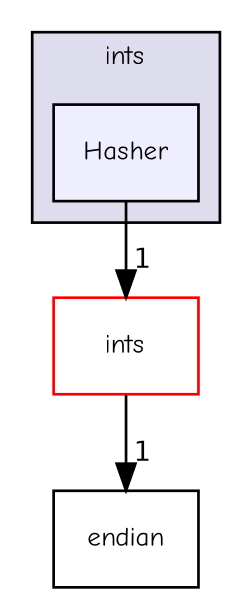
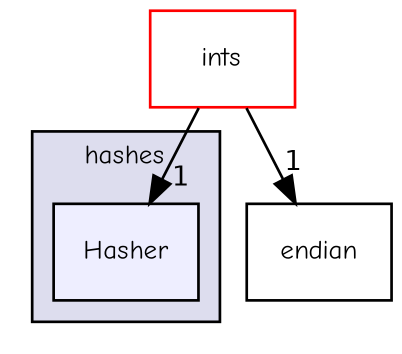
  digraph {
    compound=true
    fontname="Comic Neue"
    node [fontname="Comic Neue" fontsize=10 shape=box]
    edge [fontname="Comic Neue" headlabel=1 labeldistance=1.5 labelfontname=Helvetica labelfontsize=10]
    n1 [fillcolor="#eeeeff" label=Hasher pencolor=black style=filled]
    n2 [color=red label=ints]
    n3 [label=endian]
    subgraph cluster_1 {
      bgcolor="#ddddee"
      fontsize=10
-     label=ints
+     label=hashes
      pencolor=black
      n1
    }
-   n1 -> n2
+   n2 -> n1
    n2 -> n3
  }
